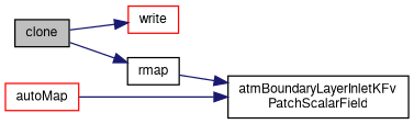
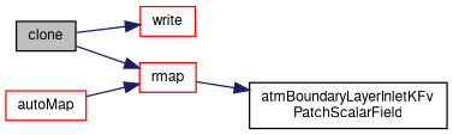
  digraph {
    rankdir=LR
    node [color=red fontname=FreeSans fontsize=10 shape=record]
    edge [color=midnightblue fontname=FreeSans fontsize=10 labelfontname=FreeSans labelfontsize=10 style=solid]
    n1 [color=black fillcolor=grey75 fontcolor=black height=0.2 label=clone style=filled width=0.4]
-   n2 [color=black height=0.2 label=rmap width=0.4]
+   n2 [height=0.2 label=rmap width=0.4]
    n3 [height=0.2 label=write width=0.4]
    n4 [color=black height=0.2 label="atmBoundaryLayerInletKFv\lPatchScalarField" width=0.4]
    n5 [height=0.2 label=autoMap width=0.4]
    n1 -> n2
    n1 -> n3
    n2 -> n4
-   n5 -> n4
+   n5 -> n2
  }
